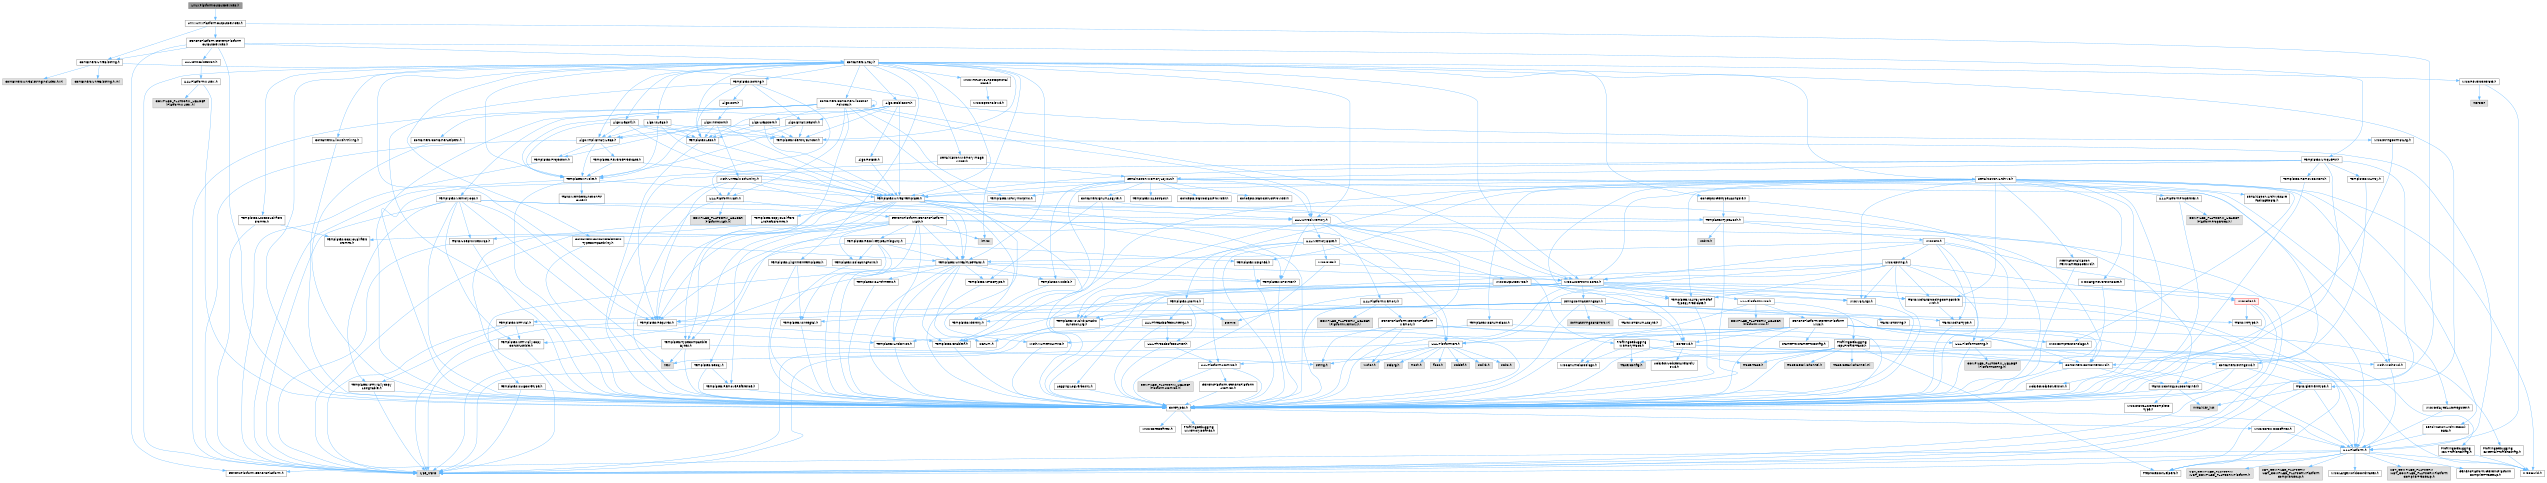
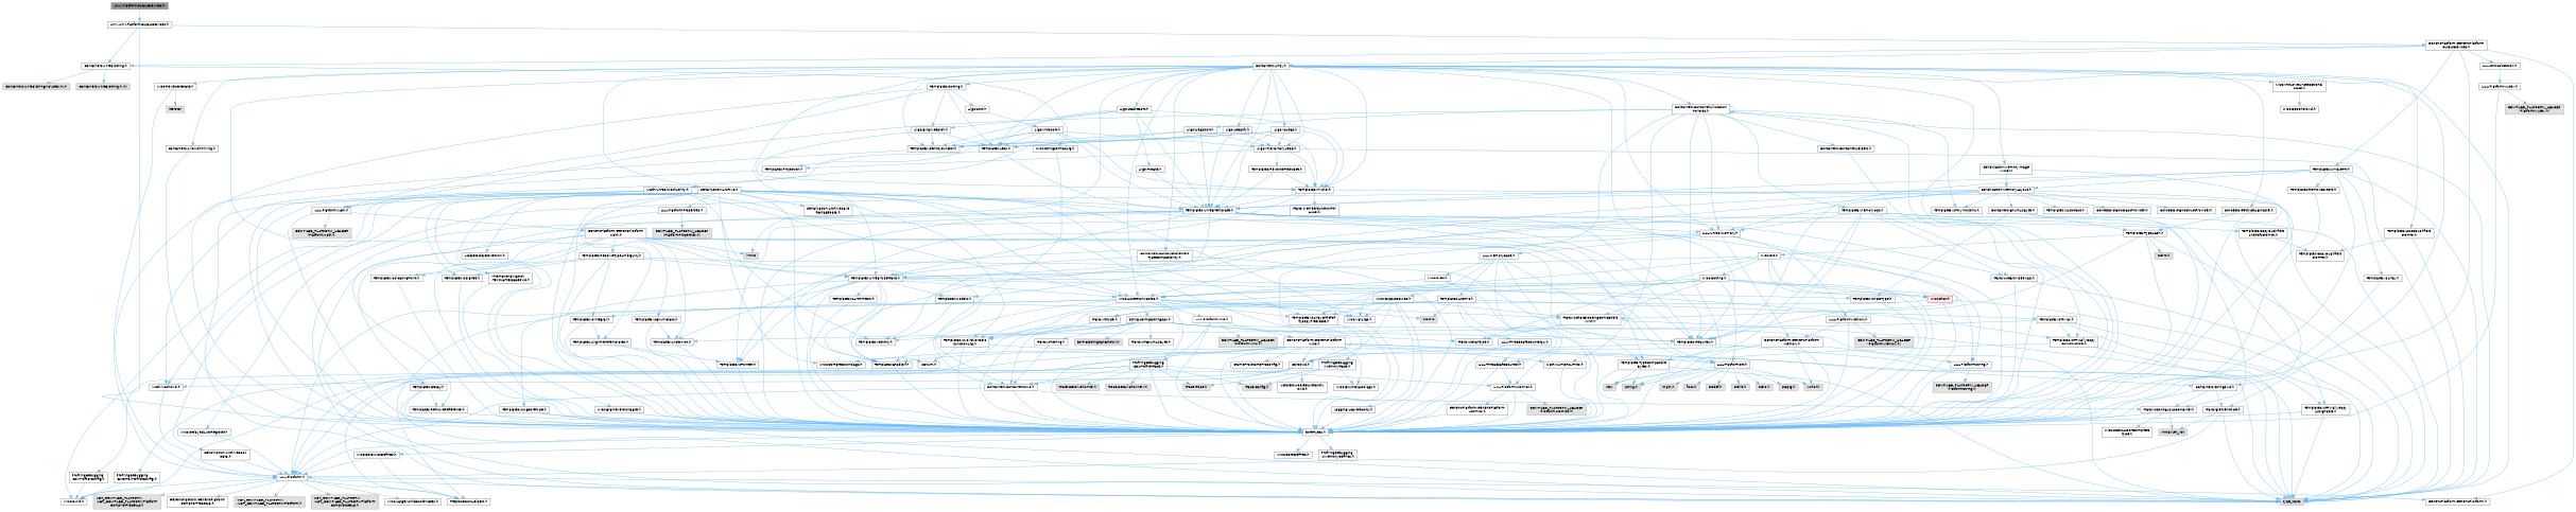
  digraph {
    node [color=grey40 fillcolor=white fontname=Helvetica fontsize=10 shape=box style=filled]
    edge [color=steelblue1 fontname=Helvetica fontsize=10 labelfontname=Helvetica labelfontsize=10 style=solid]
    n1 [color=gray40 fillcolor=grey60 fontcolor=black height=0.2 label="LinuxPlatformOutputDevices.h" width=0.4]
    n2 [height=0.2 label="Unix/UnixPlatformOutputDevices.h" width=0.4]
    n3 [height=0.2 label="Containers/UnrealString.h" width=0.4]
    n4 [height=0.2 label="CoreTypes.h" width=0.4]
    n5 [height=0.2 label="GenericPlatform/GenericPlatform\lOutputDevices.h" width=0.4]
    n6 [color=grey60 fillcolor="#E0E0E0" height=0.2 label="Containers/UnrealStringIncludes.h.inl" width=0.4]
    n7 [color=grey60 fillcolor="#E0E0E0" height=0.2 label="Containers/UnrealString.h.inl" width=0.4]
    n8 [height=0.2 label="Misc/StringFormatArg.h" width=0.4]
    n9 [height=0.2 label="HAL/Platform.h" width=0.4]
    n10 [height=0.2 label="ProfilingDebugging\l/UMemoryDefines.h" width=0.4]
    n11 [height=0.2 label="Misc/CoreMiscDefines.h" width=0.4]
    n12 [height=0.2 label="Misc/CoreDefines.h" width=0.4]
    n13 [height=0.2 label="GenericPlatform/GenericPlatform.h" width=0.4]
    n14 [height=0.2 label="Containers/Array.h" width=0.4]
    n15 [height=0.2 label="HAL/CriticalSection.h" width=0.4]
    n16 [height=0.2 label="Templates/UniquePtr.h" width=0.4]
    n17 [height=0.2 label="Containers/ContainersFwd.h" width=0.4]
    n18 [height=0.2 label="Traits/IsContiguousContainer.h" width=0.4]
    n19 [height=0.2 label="Misc/Build.h" width=0.4]
    n20 [height=0.2 label="Misc/LargeWorldCoordinates.h" width=0.4]
    n21 [color=grey60 fillcolor="#E0E0E0" height=0.2 label=type_traits width=0.4]
    n22 [height=0.2 label="PreprocessorHelpers.h" width=0.4]
    n23 [color=grey60 fillcolor="#E0E0E0" height=0.2 label="UBT_COMPILED_PLATFORM\l/UBT_COMPILED_PLATFORMPlatform\lCompilerPreSetup.h" width=0.4]
    n24 [height=0.2 label="GenericPlatform/GenericPlatform\lCompilerPreSetup.h" width=0.4]
    n25 [color=grey60 fillcolor="#E0E0E0" height=0.2 label="UBT_COMPILED_PLATFORM\l/UBT_COMPILED_PLATFORMPlatform.h" width=0.4]
    n26 [color=grey60 fillcolor="#E0E0E0" height=0.2 label="UBT_COMPILED_PLATFORM\l/UBT_COMPILED_PLATFORMPlatform\lCompilerSetup.h" width=0.4]
    n27 [height=0.2 label="Misc/StaticAssertComplete\lType.h" width=0.4]
    n28 [color=grey60 fillcolor="#E0E0E0" height=0.2 label=initializer_list width=0.4]
    n29 [height=0.2 label="Misc/AssertionMacros.h" width=0.4]
    n30 [height=0.2 label="Traits/ElementType.h" width=0.4]
    n31 [height=0.2 label="Templates/Requires.h" width=0.4]
    n32 [height=0.2 label="Misc/IntrusiveUnsetOptional\lState.h" width=0.4]
    n33 [height=0.2 label="Misc/ReverseIterate.h" width=0.4]
    n34 [height=0.2 label="HAL/UnrealMemory.h" width=0.4]
    n35 [height=0.2 label="Templates/UnrealTypeTraits.h" width=0.4]
    n36 [height=0.2 label="Templates/UnrealTemplate.h" width=0.4]
    n37 [height=0.2 label="Containers/AllowShrinking.h" width=0.4]
    n38 [height=0.2 label="Containers/ContainerAllocation\lPolicies.h" width=0.4]
    n39 [color=grey60 fillcolor="#E0E0E0" height=0.2 label=limits width=0.4]
    n40 [height=0.2 label="Containers/ContainerElement\lTypeCompatibility.h" width=0.4]
    n41 [height=0.2 label="Serialization/Archive.h" width=0.4]
    n42 [height=0.2 label="Serialization/MemoryImage\lWriter.h" width=0.4]
    n43 [height=0.2 label="Algo/Heapify.h" width=0.4]
    n44 [height=0.2 label="Algo/Impl/BinaryHeap.h" width=0.4]
    n45 [height=0.2 label="Templates/Invoke.h" width=0.4]
    n46 [height=0.2 label="Templates/IdentityFunctor.h" width=0.4]
    n47 [height=0.2 label="Templates/Less.h" width=0.4]
    n48 [height=0.2 label="Algo/IsHeap.h" width=0.4]
    n49 [height=0.2 label="Algo/StableSort.h" width=0.4]
    n50 [height=0.2 label="Concepts/GetTypeHashable.h" width=0.4]
    n51 [height=0.2 label="Templates/LosesQualifiers\lFromTo.h" width=0.4]
    n52 [height=0.2 label="Templates/Sorting.h" width=0.4]
    n53 [height=0.2 label="Templates/AlignmentTemplates.h" width=0.4]
    n54 [height=0.2 label="HAL/PlatformMutex.h" width=0.4]
    n55 [height=0.2 label="Serialization/MemoryLayout.h" width=0.4]
    n56 [height=0.2 label="Templates/IsArray.h" width=0.4]
    n57 [height=0.2 label="Templates/RemoveExtent.h" width=0.4]
    n58 [height=0.2 label="HAL/PlatformMisc.h" width=0.4]
    n59 [height=0.2 label="Templates/EnableIf.h" width=0.4]
    n60 [height=0.2 label="Templates/IsArrayOrRefOf\lTypeByPredicate.h" width=0.4]
    n61 [height=0.2 label="Templates/IsValidVariadic\lFunctionArg.h" width=0.4]
    n62 [height=0.2 label="Traits/IsCharEncodingCompatible\lWith.h" width=0.4]
    n63 [height=0.2 label="Misc/VarArgs.h" width=0.4]
    n64 [height=0.2 label="String/FormatStringSan.h" width=0.4]
    n65 [color=grey60 fillcolor="#E0E0E0" height=0.2 label=atomic width=0.4]
    n66 [height=0.2 label="Misc/OptionalFwd.h" width=0.4]
    n67 [color=grey60 fillcolor="#E0E0E0" height=0.2 label=iterator width=0.4]
    n68 [height=0.2 label="GenericPlatform/GenericPlatform\lMemory.h" width=0.4]
    n69 [height=0.2 label="HAL/MemoryBase.h" width=0.4]
    n70 [height=0.2 label="HAL/PlatformMemory.h" width=0.4]
    n71 [height=0.2 label="ProfilingDebugging\l/MemoryTrace.h" width=0.4]
    n72 [height=0.2 label="Templates/IsPointer.h" width=0.4]
    n73 [height=0.2 label="IsEnum.h" width=0.4]
    n74 [height=0.2 label="Templates/AndOrNot.h" width=0.4]
    n75 [height=0.2 label="Templates/IsTriviallyCopy\lConstructible.h" width=0.4]
    n76 [height=0.2 label="Templates/IsArithmetic.h" width=0.4]
    n77 [height=0.2 label="Templates/Models.h" width=0.4]
    n78 [height=0.2 label="Templates/IsPODType.h" width=0.4]
    n79 [height=0.2 label="Templates/IsUECoreType.h" width=0.4]
    n80 [height=0.2 label="Templates/Identity.h" width=0.4]
    n81 [height=0.2 label="Templates/CopyQualifiers\lAndRefsFromTo.h" width=0.4]
    n82 [height=0.2 label="Templates/RemoveReference.h" width=0.4]
    n83 [height=0.2 label="Templates/TypeCompatible\lBytes.h" width=0.4]
    n84 [height=0.2 label="Traits/UseBitwiseSwap.h" width=0.4]
    n85 [height=0.2 label="Algo/HeapSort.h" width=0.4]
    n86 [height=0.2 label="Math/NumericLimits.h" width=0.4]
    n87 [height=0.2 label="Containers/ContainerHelpers.h" width=0.4]
    n88 [height=0.2 label="HAL/PlatformMath.h" width=0.4]
    n89 [height=0.2 label="Templates/IsPolymorphic.h" width=0.4]
    n90 [height=0.2 label="Templates/MemoryOps.h" width=0.4]
    n91 [height=0.2 label="CoreFwd.h" width=0.4]
    n92 [height=0.2 label="Misc/CompressionFlags.h" width=0.4]
    n93 [height=0.2 label="Math/MathFwd.h" width=0.4]
    n94 [height=0.2 label="Templates/IsSigned.h" width=0.4]
    n95 [height=0.2 label="HAL/PlatformProperties.h" width=0.4]
    n96 [height=0.2 label="Internationalization\l/TextNamespaceFwd.h" width=0.4]
    n97 [height=0.2 label="Misc/EngineVersionBase.h" width=0.4]
    n98 [height=0.2 label="Serialization/ArchiveCook\lData.h" width=0.4]
    n99 [height=0.2 label="Serialization/ArchiveSave\lPackageData.h" width=0.4]
    n100 [height=0.2 label="Templates/IsEnumClass.h" width=0.4]
    n101 [height=0.2 label="UObject/ObjectVersion.h" width=0.4]
    n102 [height=0.2 label="Templates/Projection.h" width=0.4]
    n103 [height=0.2 label="Templates/ReversePredicate.h" width=0.4]
    n104 [height=0.2 label="Traits/MemberFunctionPtr\lOuter.h" width=0.4]
    n105 [height=0.2 label="Algo/BinarySearch.h" width=0.4]
    n106 [height=0.2 label="Algo/Rotate.h" width=0.4]
    n107 [height=0.2 label="Templates/TypeHash.h" width=0.4]
    n108 [height=0.2 label="Templates/CopyQualifiers\lFromTo.h" width=0.4]
    n109 [height=0.2 label="Algo/Sort.h" width=0.4]
    n110 [height=0.2 label="Templates/IsIntegral.h" width=0.4]
    n111 [height=0.2 label="GenericPlatform/GenericPlatform\lMisc.h" width=0.4]
    n112 [color=grey60 fillcolor="#E0E0E0" height=0.2 label="COMPILED_PLATFORM_HEADER\l(PlatformMisc.h)" width=0.4]
    n113 [height=0.2 label="ProfilingDebugging\l/CpuProfilerTrace.h" width=0.4]
    n114 [height=0.2 label="Traits/IsCharType.h" width=0.4]
    n115 [height=0.2 label="Traits/IsTEnumAsByte.h" width=0.4]
    n116 [height=0.2 label="Traits/IsTString.h" width=0.4]
    n117 [color=grey60 fillcolor="#E0E0E0" height=0.2 label="FormatStringSanErrors.inl" width=0.4]
    n118 [height=0.2 label="Containers/StringFwd.h" width=0.4]
    n119 [height=0.2 label="FramePro/FrameProConfig.h" width=0.4]
    n120 [height=0.2 label="HAL/PlatformCrt.h" width=0.4]
    n121 [height=0.2 label="Misc/EnumClassFlags.h" width=0.4]
    n122 [height=0.2 label="ProfilingDebugging\l/CsvProfilerConfig.h" width=0.4]
    n123 [height=0.2 label="ProfilingDebugging\l/ExternalProfilerConfig.h" width=0.4]
    n124 [height=0.2 label="HAL/PlatformAtomics.h" width=0.4]
    n125 [color=grey60 fillcolor="#E0E0E0" height=0.2 label="Trace/Config.h" width=0.4]
    n126 [color=grey60 fillcolor="#E0E0E0" height=0.2 label="Trace/Detail/Channel.h" width=0.4]
    n127 [color=grey60 fillcolor="#E0E0E0" height=0.2 label="Trace/Detail/Channel.inl" width=0.4]
    n128 [color=grey60 fillcolor="#E0E0E0" height=0.2 label="Trace/Trace.h" width=0.4]
    n129 [height=0.2 label="UObject/UObjectHierarchy\lFwd.h" width=0.4]
    n130 [color=grey60 fillcolor="#E0E0E0" height=0.2 label=new width=0.4]
    n131 [color=grey60 fillcolor="#E0E0E0" height=0.2 label="wchar.h" width=0.4]
    n132 [color=grey60 fillcolor="#E0E0E0" height=0.2 label="stddef.h" width=0.4]
    n133 [color=grey60 fillcolor="#E0E0E0" height=0.2 label="stdlib.h" width=0.4]
    n134 [color=grey60 fillcolor="#E0E0E0" height=0.2 label="stdio.h" width=0.4]
    n135 [color=grey60 fillcolor="#E0E0E0" height=0.2 label="stdarg.h" width=0.4]
    n136 [color=grey60 fillcolor="#E0E0E0" height=0.2 label="math.h" width=0.4]
    n137 [color=grey60 fillcolor="#E0E0E0" height=0.2 label="float.h" width=0.4]
    n138 [color=grey60 fillcolor="#E0E0E0" height=0.2 label="string.h" width=0.4]
    n139 [height=0.2 label="GenericPlatform/GenericPlatform\lAtomics.h" width=0.4]
    n140 [color=grey60 fillcolor="#E0E0E0" height=0.2 label="COMPILED_PLATFORM_HEADER\l(PlatformAtomics.h)" width=0.4]
    n141 [height=0.2 label="HAL/PlatformString.h" width=0.4]
    n142 [height=0.2 label="Misc/Exec.h" width=0.4]
    n143 [height=0.2 label="Misc/OutputDevice.h" width=0.4]
    n144 [height=0.2 label="Templates/Atomic.h" width=0.4]
    n145 [color=grey60 fillcolor="#E0E0E0" height=0.2 label="COMPILED_PLATFORM_HEADER\l(PlatformMemory.h)" width=0.4]
    n146 [color=grey60 fillcolor="#E0E0E0" height=0.2 label="COMPILED_PLATFORM_HEADER\l(PlatformString.h)" width=0.4]
    n147 [height=0.2 label="Logging/LogVerbosity.h" width=0.4]
    n148 [height=0.2 label="HAL/ThreadSafeCounter.h" width=0.4]
    n149 [height=0.2 label="HAL/ThreadSafeCounter64.h" width=0.4]
    n150 [height=0.2 label="Templates/IsTrivial.h" width=0.4]
    n151 [height=0.2 label="Traits/IntType.h" width=0.4]
    n152 [height=0.2 label="Templates/IsTriviallyCopy\lAssignable.h" width=0.4]
    n153 [height=0.2 label="GenericPlatform/GenericPlatform\lMath.h" width=0.4]
    n154 [color=grey60 fillcolor="#E0E0E0" height=0.2 label="COMPILED_PLATFORM_HEADER\l(PlatformMath.h)" width=0.4]
    n155 [height=0.2 label="Templates/Decay.h" width=0.4]
    n156 [height=0.2 label="Templates/IsFloatingPoint.h" width=0.4]
    n157 [height=0.2 label="Templates/ResolveTypeAmbiguity.h" width=0.4]
    n158 [color=grey60 fillcolor="#E0E0E0" height=0.2 label="COMPILED_PLATFORM_HEADER\l(PlatformProperties.h)" width=0.4]
    n159 [height=0.2 label="Concepts/StaticClassProvider.h" width=0.4]
    n160 [height=0.2 label="Concepts/StaticStructProvider.h" width=0.4]
    n161 [height=0.2 label="Containers/EnumAsByte.h" width=0.4]
    n162 [height=0.2 label="Misc/DelayedAutoRegister.h" width=0.4]
    n163 [height=0.2 label="Templates/IsAbstract.h" width=0.4]
    n164 [height=0.2 label="Misc/Crc.h" width=0.4]
    n165 [color=grey60 fillcolor="#E0E0E0" height=0.2 label="stdint.h" width=0.4]
    n166 [height=0.2 label="Misc/CString.h" width=0.4]
    n167 [color=red fillcolor="#FFF0F0" height=0.2 label="Misc/Char.h" width=0.4]
    n168 [height=0.2 label="Algo/IntroSort.h" width=0.4]
    n169 [height=0.2 label="Math/UnrealMathUtility.h" width=0.4]
    n170 [color=grey60 fillcolor="#E0E0E0" height=0.2 label="COMPILED_PLATFORM_HEADER\l(PlatformMutex.h)" width=0.4]
    n1 -> n2
    n2 -> n3
    n2 -> n4
    n2 -> n5
    n3 -> n6
    n3 -> n7
    n3 -> n8
    n4 -> n9
    n4 -> n10
    n4 -> n11
    n4 -> n12
    n5 -> n3
    n5 -> n4
    n5 -> n13
    n5 -> n14
    n5 -> n15
    n5 -> n16
    n8 -> n17
    n9 -> n13
    n9 -> n19
    n9 -> n20
    n9 -> n21
    n9 -> n22
    n9 -> n23
    n9 -> n24
    n9 -> n25
    n9 -> n26
    n11 -> n9
    n11 -> n22
    n14 -> n4
    n14 -> n21
    n14 -> n29
    n14 -> n30
    n14 -> n31
    n14 -> n32
    n14 -> n33
    n14 -> n34
    n14 -> n35
    n14 -> n36
    n14 -> n37
    n14 -> n38
    n14 -> n39
    n14 -> n40
    n14 -> n41
    n14 -> n42
    n14 -> n43
    n14 -> n44
    n14 -> n45
    n14 -> n46
    n14 -> n47
    n14 -> n48
    n14 -> n49
    n14 -> n50
    n14 -> n51
    n14 -> n52
    n14 -> n53
    n15 -> n54
    n16 -> n4
    n16 -> n21
    n16 -> n31
    n16 -> n36
    n16 -> n55
    n16 -> n56
    n16 -> n57
    n17 -> n4
    n17 -> n9
    n17 -> n18
    n18 -> n4
    n18 -> n27
    n18 -> n28
    n29 -> n4
    n29 -> n9
    n29 -> n22
    n29 -> n58
    n29 -> n59
    n29 -> n60
    n29 -> n61
    n29 -> n62
    n29 -> n63
    n29 -> n64
    n29 -> n65
    n30 -> n9
    n30 -> n21
    n30 -> n28
    n31 -> n21
    n31 -> n59
    n32 -> n66
    n33 -> n9
    n33 -> n67
    n34 -> n4
    n34 -> n68
    n34 -> n69
    n34 -> n70
    n34 -> n71
    n34 -> n72
    n35 -> n4
    n35 -> n29
    n35 -> n59
    n35 -> n72
    n35 -> n73
    n35 -> n74
    n35 -> n75
    n35 -> n76
    n35 -> n77
    n35 -> n78
    n35 -> n79
    n36 -> n4
    n36 -> n18
    n36 -> n21
    n36 -> n31
    n36 -> n34
    n36 -> n35
    n36 -> n72
    n36 -> n80
    n36 -> n81
    n36 -> n82
    n36 -> n83
    n36 -> n84
    n37 -> n4
    n38 -> n4
    n38 -> n21
    n38 -> n29
    n38 -> n34
    n38 -> n38
    n38 -> n83
    n38 -> n85
    n38 -> n86
    n38 -> n87
    n38 -> n88
    n38 -> n89
    n38 -> n90
    n40 -> n4
    n40 -> n35
    n41 -> n4
    n41 -> n19
    n41 -> n29
    n41 -> n36
    n41 -> n59
    n41 -> n60
    n41 -> n61
    n41 -> n62
    n41 -> n63
    n41 -> n91
    n41 -> n92
    n41 -> n93
    n41 -> n94
    n41 -> n95
    n41 -> n96
    n41 -> n97
    n41 -> n98
    n41 -> n99
    n41 -> n100
    n41 -> n101
    n42 -> n4
    n42 -> n55
    n43 -> n36
    n43 -> n44
    n43 -> n45
    n43 -> n46
    n43 -> n47
    n44 -> n21
    n44 -> n45
    n44 -> n102
    n44 -> n103
    n45 -> n4
    n45 -> n21
    n45 -> n36
    n45 -> n104
    n46 -> n9
    n47 -> n4
    n47 -> n36
    n48 -> n36
    n48 -> n44
    n48 -> n45
    n48 -> n46
    n48 -> n47
    n49 -> n36
    n49 -> n45
    n49 -> n46
    n49 -> n47
    n49 -> n105
    n49 -> n106
    n50 -> n4
    n50 -> n107
    n51 -> n21
    n51 -> n108
    n52 -> n4
    n52 -> n47
    n52 -> n88
    n52 -> n105
    n52 -> n109
    n53 -> n4
    n53 -> n72
-   n53 -> n110
+   n110 -> n53
    n54 -> n4
    n54 -> n170
    n55 -> n34
    n55 -> n36
    n55 -> n59
    n55 -> n77
    n55 -> n89
    n55 -> n118
    n55 -> n159
    n55 -> n160
    n55 -> n161
    n55 -> n162
    n55 -> n163
    n56 -> n4
    n57 -> n4
    n58 -> n4
    n58 -> n111
    n58 -> n112
    n58 -> n113
    n59 -> n4
    n60 -> n4
    n61 -> n4
    n61 -> n21
    n61 -> n73
    n62 -> n21
    n62 -> n114
    n63 -> n4
    n64 -> n4
    n64 -> n17
    n64 -> n21
    n64 -> n31
    n64 -> n61
    n64 -> n80
    n64 -> n114
    n64 -> n115
    n64 -> n116
    n64 -> n117
    n68 -> n4
    n68 -> n91
    n68 -> n131
    n68 -> n138
    n68 -> n141
    n69 -> n4
    n69 -> n120
    n69 -> n124
    n69 -> n142
    n69 -> n143
    n69 -> n144
    n70 -> n4
    n70 -> n68
    n70 -> n145
    n71 -> n9
    n71 -> n121
    n71 -> n125
    n71 -> n128
    n72 -> n4
    n74 -> n4
    n75 -> n4
    n75 -> n21
    n76 -> n4
    n77 -> n80
    n78 -> n4
    n79 -> n4
    n79 -> n21
    n81 -> n108
    n82 -> n4
    n83 -> n4
    n83 -> n21
    n83 -> n130
    n83 -> n138
    n84 -> n4
    n84 -> n21
    n85 -> n36
    n85 -> n44
    n85 -> n46
    n85 -> n47
    n86 -> n4
    n87 -> n4
    n88 -> n4
    n88 -> n153
    n88 -> n154
    n90 -> n4
    n90 -> n21
    n90 -> n31
    n90 -> n34
    n90 -> n35
    n90 -> n75
    n90 -> n84
    n90 -> n130
    n90 -> n152
    n91 -> n4
    n91 -> n17
    n91 -> n93
    n91 -> n129
    n93 -> n9
    n94 -> n4
    n95 -> n4
    n95 -> n158
    n96 -> n4
    n97 -> n4
    n98 -> n9
    n100 -> n4
    n100 -> n74
    n101 -> n4
    n102 -> n21
    n103 -> n36
    n103 -> n45
    n105 -> n45
    n105 -> n46
    n105 -> n47
    n106 -> n36
    n107 -> n4
    n107 -> n21
    n107 -> n31
    n107 -> n164
    n107 -> n165
    n109 -> n168
    n110 -> n4
    n111 -> n4
    n111 -> n86
    n111 -> n91
    n111 -> n92
    n111 -> n118
    n111 -> n119
    n111 -> n120
    n111 -> n121
    n111 -> n122
    n111 -> n123
    n113 -> n4
    n113 -> n17
    n113 -> n19
    n113 -> n22
    n113 -> n124
    n113 -> n125
    n113 -> n126
    n113 -> n127
    n113 -> n128
    n114 -> n4
    n116 -> n17
    n118 -> n4
    n118 -> n18
    n118 -> n30
    n120 -> n130
    n120 -> n131
    n120 -> n132
    n120 -> n133
    n120 -> n134
    n120 -> n135
    n120 -> n136
    n120 -> n137
    n120 -> n138
    n122 -> n19
    n123 -> n19
    n124 -> n4
    n124 -> n139
    n124 -> n140
    n139 -> n4
    n141 -> n4
    n141 -> n146
    n142 -> n4
    n142 -> n29
    n143 -> n4
    n143 -> n60
    n143 -> n61
    n143 -> n62
    n143 -> n63
    n143 -> n91
    n143 -> n147
    n144 -> n65
    n144 -> n110
    n144 -> n148
    n144 -> n149
    n144 -> n150
    n144 -> n151
    n147 -> n4
    n148 -> n4
    n148 -> n124
    n149 -> n4
    n149 -> n148
    n150 -> n21
    n150 -> n74
    n150 -> n75
    n150 -> n152
    n151 -> n9
    n152 -> n4
    n152 -> n21
    n153 -> n4
    n153 -> n17
    n153 -> n21
    n153 -> n31
    n153 -> n35
    n153 -> n39
    n153 -> n74
    n153 -> n83
    n153 -> n120
    n153 -> n155
    n153 -> n156
    n153 -> n157
    n155 -> n4
    n155 -> n21
    n155 -> n82
    n156 -> n4
    n157 -> n4
    n157 -> n31
    n157 -> n35
    n157 -> n94
    n157 -> n110
    n157 -> n156
    n161 -> n4
    n161 -> n78
    n161 -> n107
    n162 -> n9
    n164 -> n4
    n164 -> n29
    n164 -> n35
    n164 -> n114
    n164 -> n141
    n164 -> n166
    n164 -> n167
    n166 -> n4
    n166 -> n29
    n166 -> n60
    n166 -> n61
    n166 -> n62
    n166 -> n63
    n166 -> n120
    n166 -> n141
    n166 -> n167
    n167 -> n4
    n167 -> n21
    n167 -> n151
    n168 -> n36
    n168 -> n44
    n168 -> n45
    n168 -> n46
    n168 -> n47
    n168 -> n102
    n168 -> n169
    n169 -> n4
    n169 -> n29
    n169 -> n31
    n169 -> n80
    n169 -> n88
    n169 -> n93
  }
